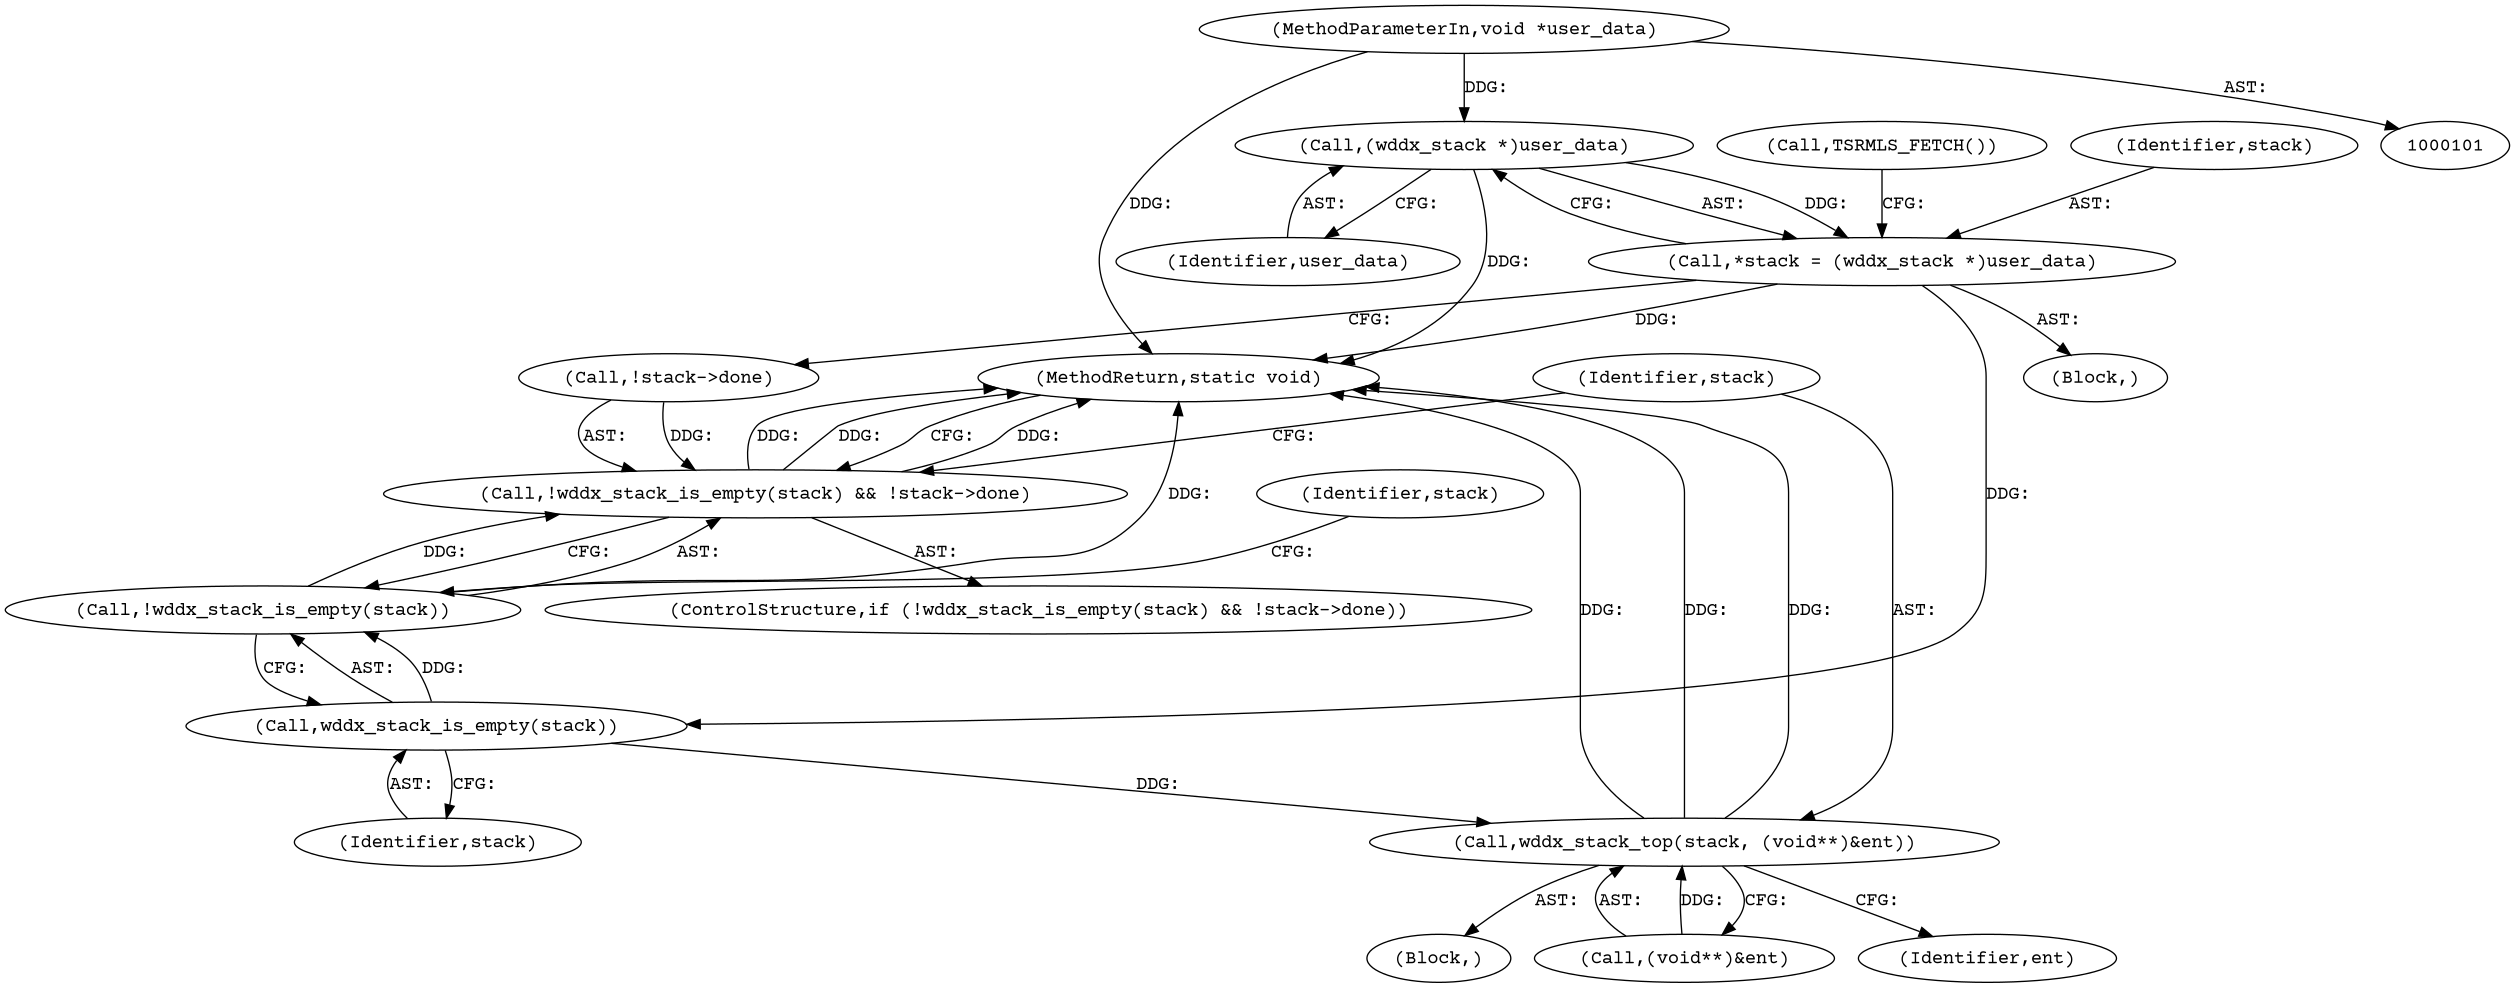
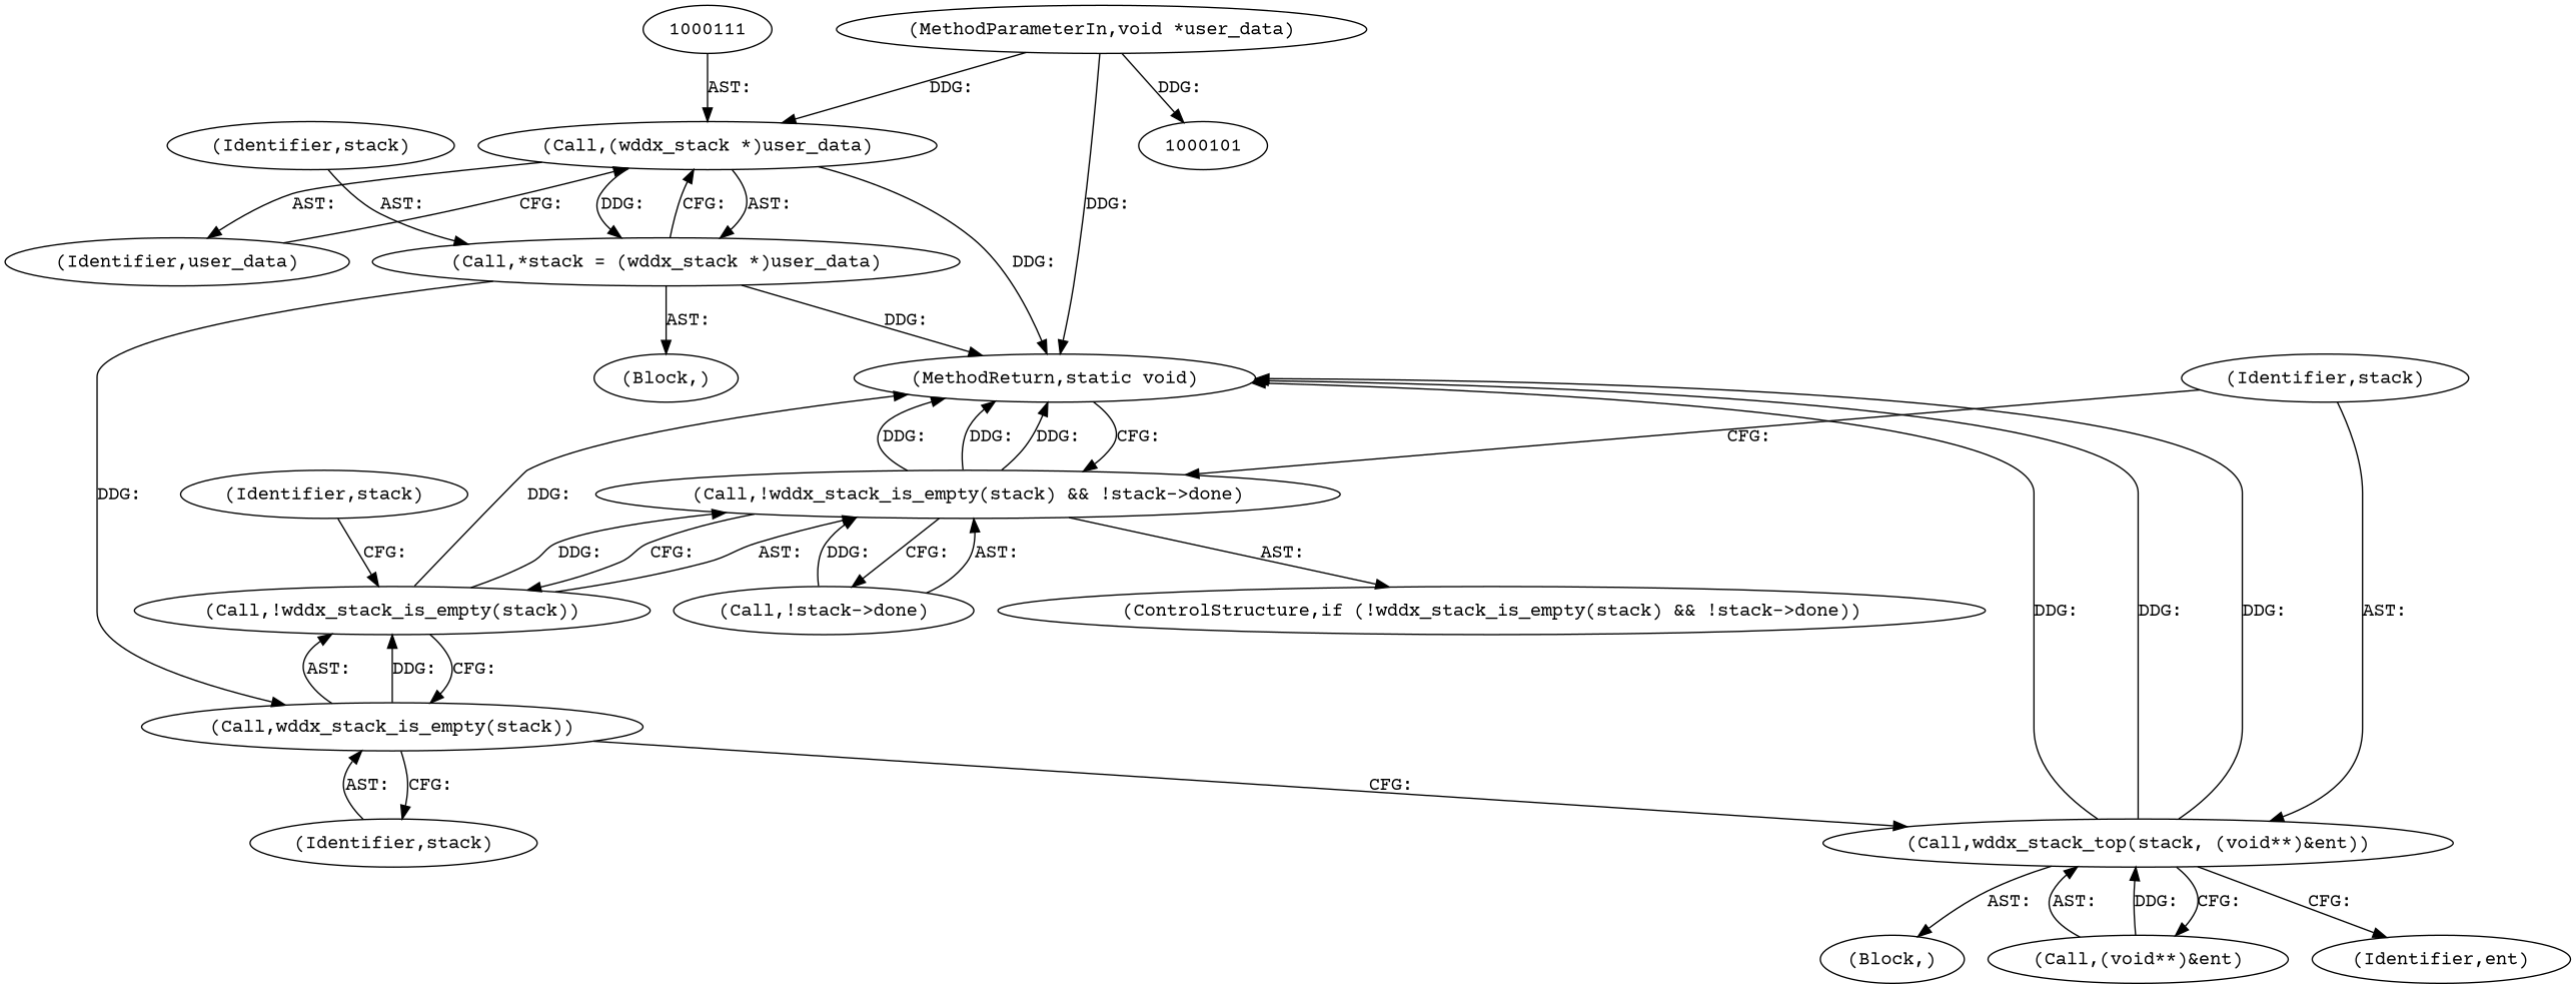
  digraph {
    fontname="Courier Prime"
    node [fontname="Courier Prime"]
    edge [fontname="Courier Prime"]
    n1 [label="(MethodParameterIn,void *user_data)"]
    n2 [label="(Call,(wddx_stack *)user_data)"]
    n3 [label="(MethodReturn,static void)"]
    1000101
    n5 [label="(Call,*stack = (wddx_stack *)user_data)"]
    n6 [label="(Identifier,user_data)"]
    n7 [label="(Call,!wddx_stack_is_empty(stack) && !stack->done)"]
    n8 [label="(Call,wddx_stack_is_empty(stack))"]
    n9 [label="(Block,)"]
    n10 [label="(Call,!wddx_stack_is_empty(stack))"]
    n11 [label="(Call,wddx_stack_top(stack, (void**)&ent))"]
    n12 [label="(Identifier,stack)"]
    n13 [label="(Block,)"]
    n14 [label="(Call,(void**)&ent)"]
    n15 [label="(Identifier,ent)"]
    n16 [label="(Call,!stack->done)"]
    n17 [label="(ControlStructure,if (!wddx_stack_is_empty(stack) && !stack->done))"]
    n18 [label="(Identifier,stack)"]
-   n19 [label="(Call,TSRMLS_FETCH())"]
    n20 [label="(Identifier,stack)"]
    n21 [label="(Identifier,stack)"]
+   1000111
    n1 -> n2 [label="DDG: "]
    n1 -> n3 [label="DDG: "]
-   n1 -> 1000101 [label="AST: "]
+   n1 -> 1000101 [label="DDG: "]
    n2 -> n3 [label="DDG: "]
    n2 -> n5 [label="AST: "]
    n2 -> n5 [label="DDG: "]
-   n2 -> n6 [label="CFG: "]
+   n2 -> n6 [label="AST: "]
    n3 -> n7 [label="CFG: "]
    n5 -> n2 [label="CFG: "]
    n5 -> n3 [label="DDG: "]
    n5 -> n8 [label="DDG: "]
    n5 -> n9 [label="AST: "]
-   n6 -> n2 [label="AST: "]
+   n6 -> n2 [label="CFG: "]
    n7 -> n3 [label="DDG: "]
    n7 -> n3 [label="DDG: "]
    n7 -> n3 [label="DDG: "]
    n7 -> n10 [label="CFG: "]
-   n5 -> n16 [label="CFG: "]
+   n7 -> n16 [label="CFG: "]
    n7 -> n17 [label="AST: "]
    n8 -> n10 [label="AST: "]
    n8 -> n10 [label="DDG: "]
-   n8 -> n11 [label="DDG: "]
+   n8 -> n11 [label="CFG: "]
    n8 -> n12 [label="CFG: "]
    n10 -> n3 [label="DDG: "]
    n10 -> n7 [label="AST: "]
    n10 -> n7 [label="DDG: "]
    n10 -> n8 [label="CFG: "]
    n11 -> n3 [label="DDG: "]
    n11 -> n3 [label="DDG: "]
    n11 -> n3 [label="DDG: "]
    n11 -> n13 [label="AST: "]
    n11 -> n14 [label="CFG: "]
    n11 -> n15 [label="CFG: "]
    n12 -> n8 [label="AST: "]
    n14 -> n11 [label="AST: "]
    n14 -> n11 [label="DDG: "]
    n16 -> n7 [label="AST: "]
    n16 -> n7 [label="DDG: "]
    n18 -> n5 [label="AST: "]
-   n19 -> n5 [label="CFG: "]
    n20 -> n7 [label="CFG: "]
    n20 -> n11 [label="AST: "]
    n21 -> n10 [label="CFG: "]
+   1000111 -> n2 [label="AST: "]
  }
